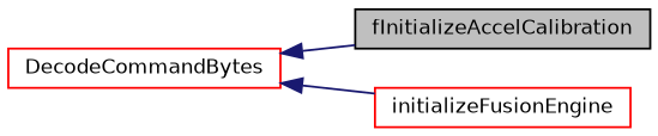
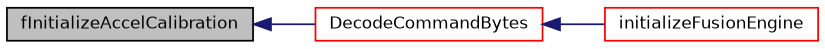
  digraph {
    rankdir=LR
    node [color=red fillcolor=white fontname=Helvetica fontsize=10 shape=record style=filled]
    edge [color=midnightblue dir=back fontname=Helvetica fontsize=10 labelfontname=Helvetica labelfontsize=10 style=solid]
    n1 [color=black fillcolor=grey75 fontcolor=black height=0.2 label=fInitializeAccelCalibration width=0.4]
    n2 [height=0.2 label=DecodeCommandBytes width=0.4]
    n3 [height=0.2 label=initializeFusionEngine width=0.4]
-   n2 -> n1
+   n1 -> n2
    n2 -> n3
  }
